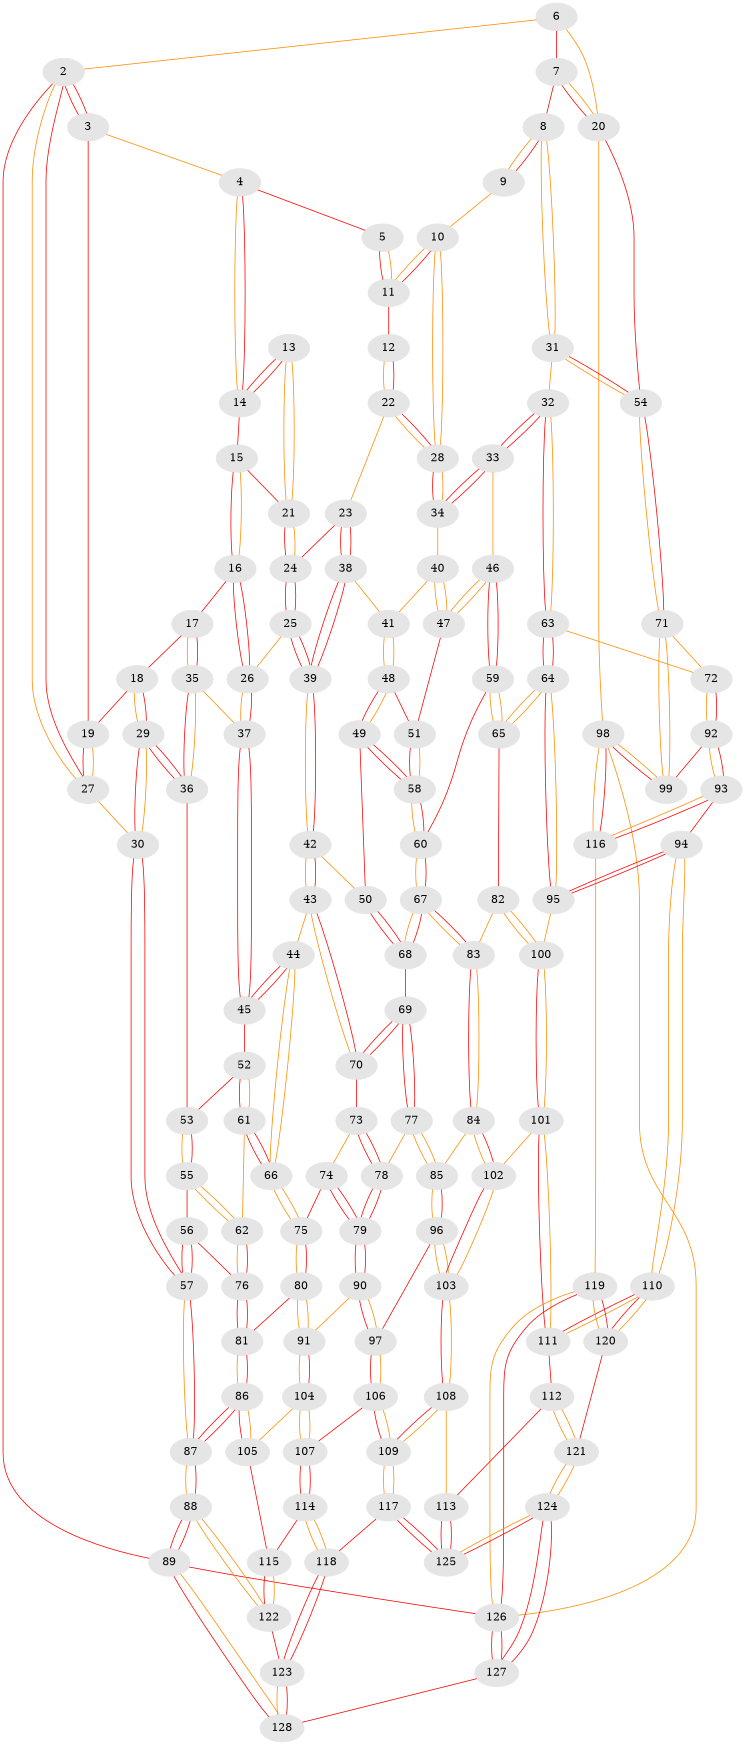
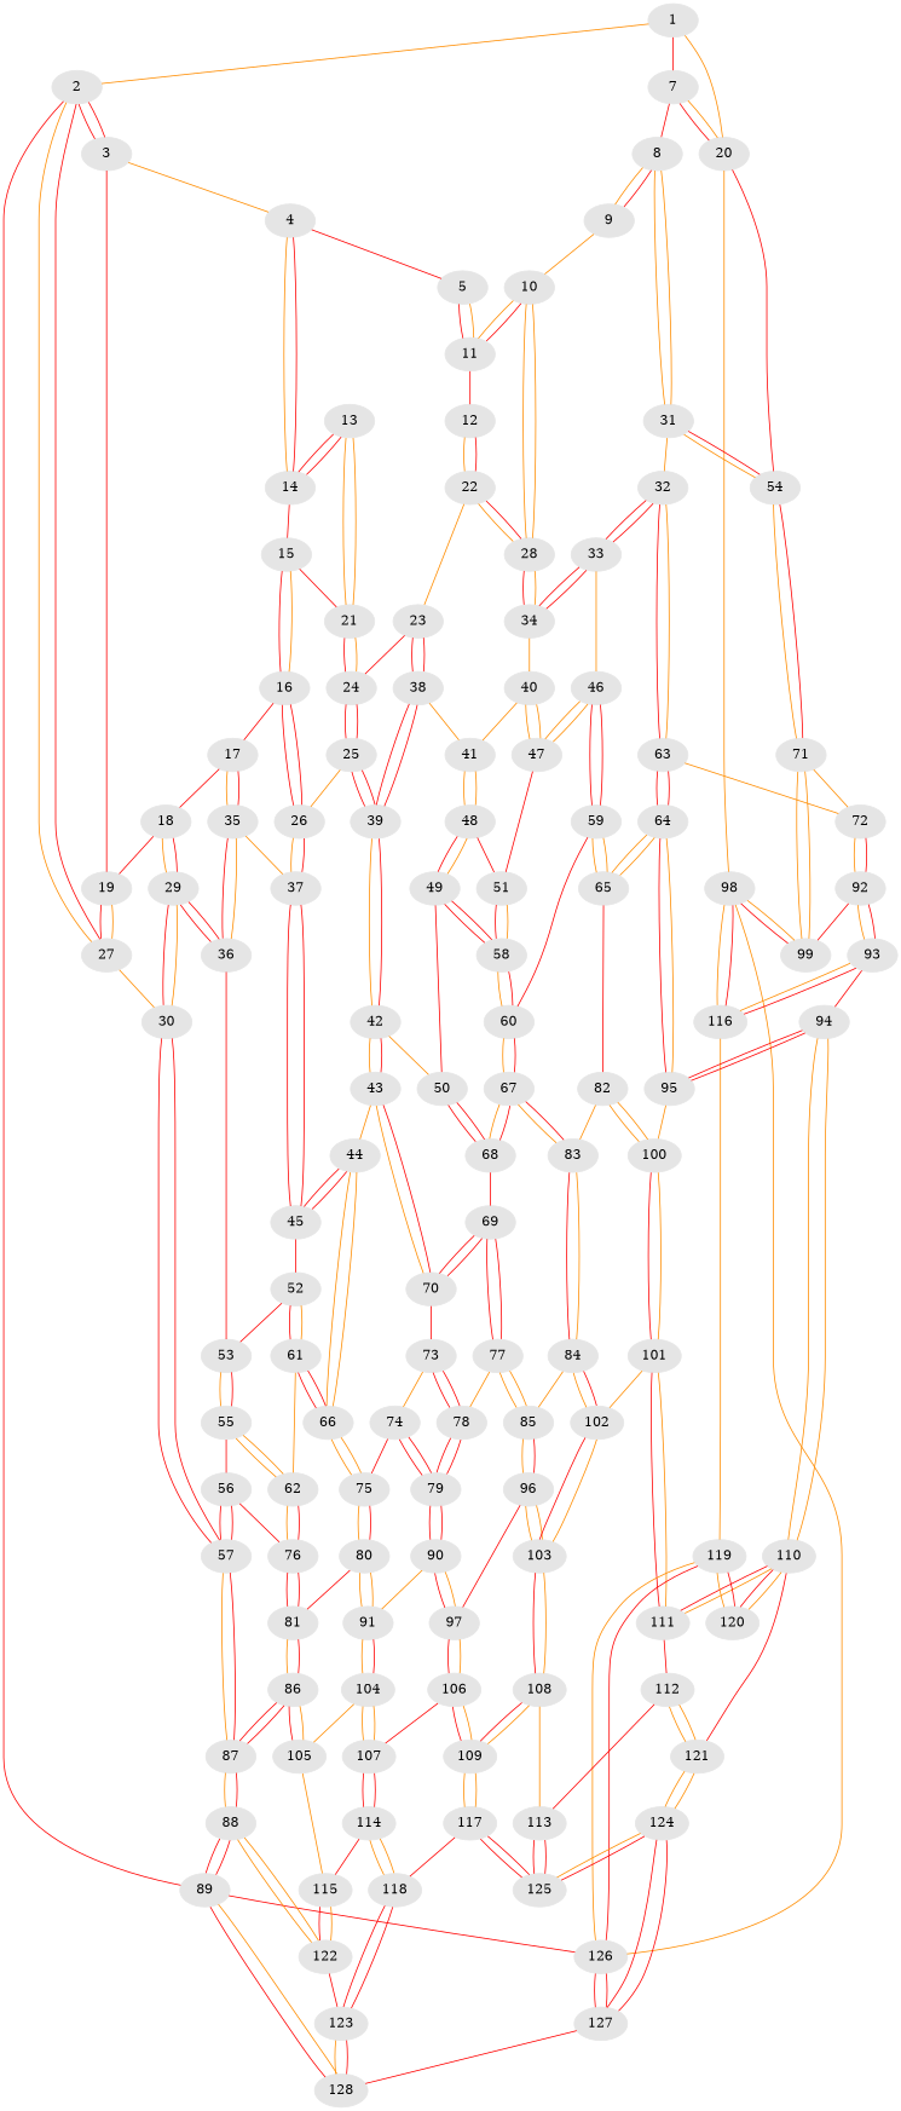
  graph {
    node [color=gray90 style=filled]
    edge [color=red]
-   1 [label=6]
+   1
    2
    7
    20
    3
    27
    89
    8
    54
    98
    4
    19
    30
    126
    128
    5
    14
    11
    15
    12
    9
    10
    31
    32
    28
    34
    22
    13
    21
    23
    24
    16
    17
    26
    18
    35
    37
    29
    36
    71
    99
    116
    25
    38
    39
    41
    42
    45
    57
    40
    53
    87
    33
    63
    46
    64
    72
    47
    59
    55
    52
    48
    43
    50
    51
    49
    44
    70
    68
    66
    73
    75
    61
    60
    65
    58
    69
    62
    56
    76
    81
    88
    67
    82
    83
    95
    92
    100
    80
    84
    77
    78
    85
    74
    93
    79
    90
    91
    86
    96
    97
    104
    105
    101
    102
    103
    115
    122
    123
    127
    106
    107
    94
    110
    119
    111
    120
    108
    109
    112
    113
    114
    117
    118
    125
    121
    124
    1 -- 2 [color=darkorange]
    1 -- 7
    1 -- 20 [color=darkorange]
    2 -- 3
    2 -- 3
    2 -- 27 [color=darkorange]
    2 -- 27
    2 -- 89
    7 -- 20
    7 -- 20 [color=darkorange]
    7 -- 8
    20 -- 54
    20 -- 98 [color=darkorange]
    3 -- 4 [color=darkorange]
    3 -- 19
    27 -- 30 [color=darkorange]
    89 -- 126
    89 -- 128
    89 -- 128 [color=darkorange]
    8 -- 9 [color=darkorange]
    8 -- 9
    8 -- 31 [color=darkorange]
    8 -- 31 [color=darkorange]
    54 -- 71 [color=darkorange]
    54 -- 71
    98 -- 126 [color=darkorange]
    98 -- 99
    98 -- 99 [color=darkorange]
    98 -- 116 [color=darkorange]
    98 -- 116
    4 -- 5
    4 -- 14 [color=darkorange]
    4 -- 14
    19 -- 27
    19 -- 27 [color=darkorange]
    30 -- 57
    30 -- 57
    126 -- 127
    126 -- 127
    5 -- 11
    5 -- 11 [color=darkorange]
    14 -- 15
    11 -- 12
    15 -- 21
    15 -- 16
    15 -- 16 [color=darkorange]
    12 -- 22 [color=darkorange]
    12 -- 22
    9 -- 10 [color=darkorange]
    10 -- 11 [color=darkorange]
    10 -- 11
    10 -- 28 [color=darkorange]
    10 -- 28 [color=darkorange]
    31 -- 54 [color=darkorange]
    31 -- 54
    31 -- 32 [color=darkorange]
    32 -- 33
    32 -- 33
    32 -- 63
    32 -- 63 [color=darkorange]
    28 -- 34
    28 -- 34 [color=darkorange]
    34 -- 40 [color=darkorange]
    22 -- 28 [color=darkorange]
    22 -- 28
    22 -- 23 [color=darkorange]
    13 -- 14
    13 -- 14
    13 -- 21 [color=darkorange]
    13 -- 21 [color=darkorange]
    21 -- 24
    21 -- 24 [color=darkorange]
    23 -- 24
    23 -- 38
    23 -- 38
    24 -- 25
    24 -- 25
    16 -- 17
    16 -- 26
    16 -- 26
    17 -- 18
    17 -- 35 [color=darkorange]
    17 -- 35
    26 -- 37 [color=darkorange]
    26 -- 37
    18 -- 19
    18 -- 29 [color=darkorange]
    18 -- 29
    35 -- 37 [color=darkorange]
    35 -- 36
    35 -- 36 [color=darkorange]
    37 -- 45
    37 -- 45
    29 -- 30
    29 -- 30 [color=darkorange]
    29 -- 36
    29 -- 36
    36 -- 53
    71 -- 99 [color=darkorange]
    71 -- 99 [color=darkorange]
    71 -- 72 [color=darkorange]
    116 -- 119 [color=darkorange]
    25 -- 26 [color=darkorange]
    25 -- 39
    25 -- 39
    38 -- 39
    38 -- 39
    38 -- 41 [color=darkorange]
    39 -- 42 [color=darkorange]
    39 -- 42
    41 -- 48 [color=darkorange]
    41 -- 48 [color=darkorange]
    42 -- 43 [color=darkorange]
    42 -- 43
    42 -- 50 [color=darkorange]
    45 -- 52
    57 -- 87 [color=darkorange]
    57 -- 87
    40 -- 41 [color=darkorange]
    40 -- 47 [color=darkorange]
    40 -- 47 [color=darkorange]
    53 -- 55 [color=darkorange]
    53 -- 55
    87 -- 88 [color=darkorange]
    87 -- 88
    33 -- 34
    33 -- 34
    33 -- 46 [color=darkorange]
    63 -- 64
    63 -- 64
    63 -- 72 [color=darkorange]
    46 -- 47 [color=darkorange]
    46 -- 47 [color=darkorange]
    46 -- 59
    46 -- 59
    64 -- 65 [color=darkorange]
    64 -- 65 [color=darkorange]
    64 -- 95
    64 -- 95 [color=darkorange]
    72 -- 92 [color=darkorange]
    72 -- 92
    47 -- 51
    59 -- 60
    59 -- 65 [color=darkorange]
    59 -- 65 [color=darkorange]
    55 -- 62 [color=darkorange]
    55 -- 62 [color=darkorange]
    55 -- 56
    52 -- 53
    52 -- 61
    52 -- 61 [color=darkorange]
    48 -- 51
    48 -- 49
    48 -- 49 [color=darkorange]
    43 -- 44 [color=darkorange]
    43 -- 70 [color=darkorange]
    43 -- 70
    50 -- 68
    50 -- 68
    51 -- 58
    51 -- 58 [color=darkorange]
    49 -- 50
    49 -- 58
    49 -- 58
    44 -- 45
    44 -- 45
    44 -- 66 [color=darkorange]
    44 -- 66 [color=darkorange]
    70 -- 73
    68 -- 69
    66 -- 75 [color=darkorange]
    66 -- 75 [color=darkorange]
    73 -- 78
    73 -- 78
    73 -- 74 [color=darkorange]
    75 -- 80 [color=darkorange]
    75 -- 80
    61 -- 66
    61 -- 66
    61 -- 62 [color=darkorange]
    60 -- 67 [color=darkorange]
    60 -- 67
    65 -- 82
    58 -- 60 [color=darkorange]
    58 -- 60
    69 -- 70
    69 -- 70
    69 -- 77
    69 -- 77
    62 -- 76 [color=darkorange]
    62 -- 76
    56 -- 57
    56 -- 57
    56 -- 76
    76 -- 81
    76 -- 81
    81 -- 86 [color=darkorange]
    81 -- 86
    88 -- 89
    88 -- 89
    88 -- 122 [color=darkorange]
    88 -- 122 [color=darkorange]
    67 -- 68 [color=darkorange]
    67 -- 68
    67 -- 83 [color=darkorange]
    67 -- 83
    82 -- 83 [color=darkorange]
    82 -- 100 [color=darkorange]
    82 -- 100 [color=darkorange]
    83 -- 84
    83 -- 84 [color=darkorange]
    95 -- 100 [color=darkorange]
    92 -- 99
    92 -- 93 [color=darkorange]
    92 -- 93
    100 -- 101
    100 -- 101 [color=darkorange]
    80 -- 81
    80 -- 91 [color=darkorange]
    80 -- 91 [color=darkorange]
    84 -- 85 [color=darkorange]
    84 -- 102 [color=darkorange]
    84 -- 102
    77 -- 78 [color=darkorange]
    77 -- 85 [color=darkorange]
    77 -- 85 [color=darkorange]
    78 -- 79
    78 -- 79
    85 -- 96 [color=darkorange]
    85 -- 96
    74 -- 75
    74 -- 79
    74 -- 79
    93 -- 116 [color=darkorange]
    93 -- 116
    93 -- 94
    79 -- 90
    79 -- 90
    90 -- 91 [color=darkorange]
    90 -- 97
    90 -- 97 [color=darkorange]
    91 -- 104 [color=darkorange]
    91 -- 104
    86 -- 87
    86 -- 87
    86 -- 105
    86 -- 105 [color=darkorange]
    96 -- 97
    96 -- 103 [color=darkorange]
    96 -- 103 [color=darkorange]
    97 -- 106
    97 -- 106 [color=darkorange]
    104 -- 105 [color=darkorange]
    104 -- 107 [color=darkorange]
    104 -- 107 [color=darkorange]
-   105 -- 115
+   105 -- 115 [color=darkorange]
    101 -- 102 [color=darkorange]
    101 -- 111
    101 -- 111 [color=darkorange]
    102 -- 103
    102 -- 103 [color=darkorange]
    103 -- 108
    103 -- 108 [color=darkorange]
    115 -- 122
    115 -- 122 [color=darkorange]
    122 -- 123
    123 -- 128 [color=darkorange]
    123 -- 128
    127 -- 128
    106 -- 107
    106 -- 109
    106 -- 109 [color=darkorange]
    107 -- 114
    107 -- 114
    94 -- 95
    94 -- 95
    94 -- 110 [color=darkorange]
    94 -- 110 [color=darkorange]
    110 -- 111
    110 -- 111 [color=darkorange]
    110 -- 120
    110 -- 120 [color=darkorange]
    119 -- 126 [color=darkorange]
    119 -- 126
    119 -- 120 [color=darkorange]
    119 -- 120
    111 -- 112
-   120 -- 121
+   110 -- 121
    108 -- 109
    108 -- 109 [color=darkorange]
    108 -- 113 [color=darkorange]
    109 -- 117 [color=darkorange]
    109 -- 117 [color=darkorange]
    112 -- 113
    112 -- 121 [color=darkorange]
    112 -- 121 [color=darkorange]
    113 -- 125
    113 -- 125
    114 -- 115
    114 -- 118 [color=darkorange]
    114 -- 118 [color=darkorange]
    117 -- 118
    117 -- 125
    117 -- 125
    118 -- 123
    118 -- 123
    121 -- 124 [color=darkorange]
    121 -- 124 [color=darkorange]
    124 -- 127
    124 -- 127
    124 -- 125 [color=darkorange]
    124 -- 125
  }
